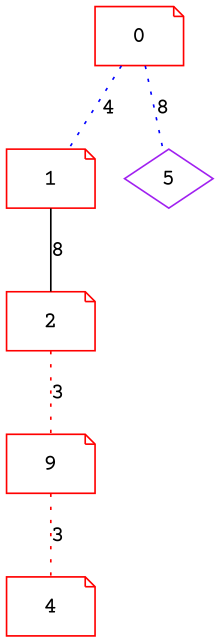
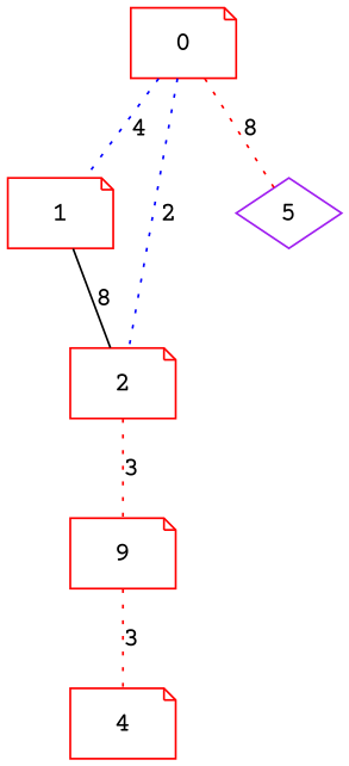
  graph {
    fontname="Courier Prime"
    node [color=red fontname="Courier Prime" shape=note weight=1]
    edge [color=blue fontname="Courier Prime" style=dotted]
    0
    1
    2
    5 [color=purple shape=diamond weight=4]
    n5 [label=9]
    4
    0 -- 1 [label=4]
-   0 -- 5 [label=8]
+   0 -- 2 [label=2]
+   0 -- 5 [color=red label=8]
    1 -- 2 [color=black label=8 style=solid]
    2 -- n5 [color=red label=3]
    n5 -- 4 [color=red label=3]
  }
